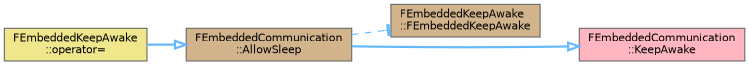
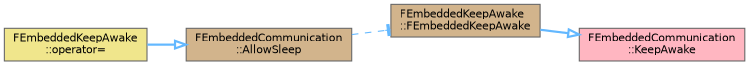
  digraph {
    rankdir=LR
    node [color=grey40 fillcolor=tan fontname=Helvetica fontsize=10 shape=box style=filled]
    edge [arrowhead=onormal color=steelblue1 fontname=Helvetica fontsize=10 labelfontname=Helvetica labelfontsize=10 style=bold]
    n1 [color=gray40 fillcolor=khaki fontcolor=black height=0.2 label="FEmbeddedKeepAwake\l::operator=" width=0.4]
    n2 [height=0.2 label="FEmbeddedCommunication\l::AllowSleep" width=0.4]
    n3 [height=0.2 label="FEmbeddedKeepAwake\l::FEmbeddedKeepAwake" width=0.4]
    n4 [fillcolor=lightpink height=0.2 label="FEmbeddedCommunication\l::KeepAwake" width=0.4]
    n1 -> n2
    n2 -> n3 [arrowhead=tee style=dashed]
-   n2 -> n4
+   n3 -> n4
  }
